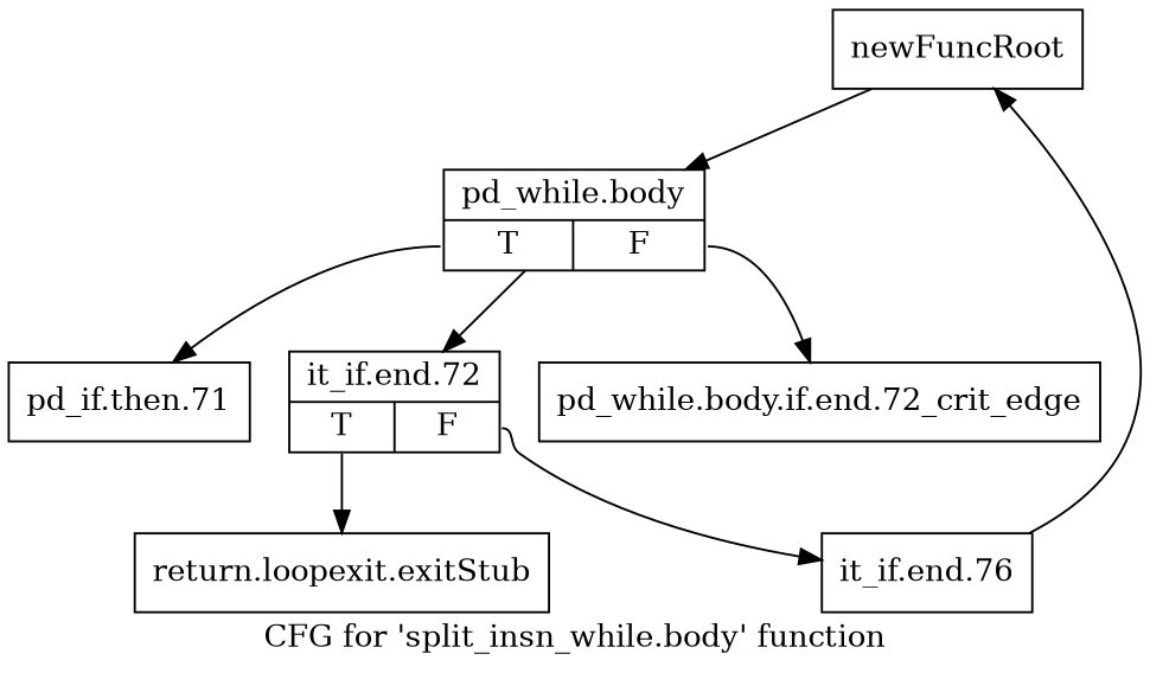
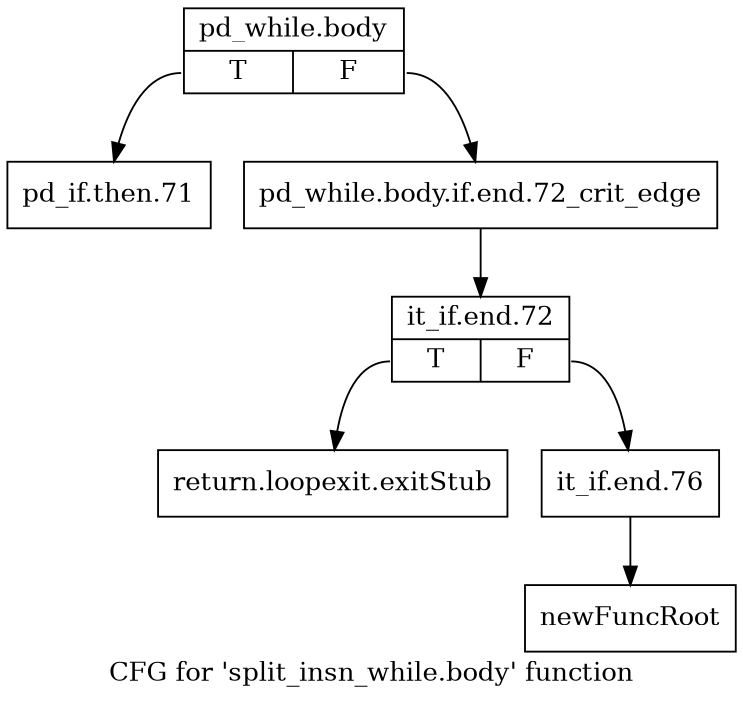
  digraph {
    label="CFG for 'split_insn_while.body' function"
    node [shape=record]
    n1 [label="{newFuncRoot}"]
    n2 [label="{pd_while.body|{<s0>T|<s1>F}}"]
    n3 [label="{pd_if.then.71}"]
    n4 [label="{pd_while.body.if.end.72_crit_edge}"]
    n5 [label="{it_if.end.72|{<s0>T|<s1>F}}"]
    n6 [label="{return.loopexit.exitStub}"]
    n7 [label="{it_if.end.76}"]
-   n1 -> n2
    n2 -> n3 [tailport=s0]
    n2 -> n4 [tailport=s1]
-   n2 -> n5
+   n4 -> n5
    n5 -> n6 [tailport=s0]
    n5 -> n7 [tailport=s1]
    n7 -> n1
  }
